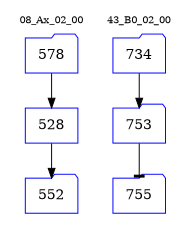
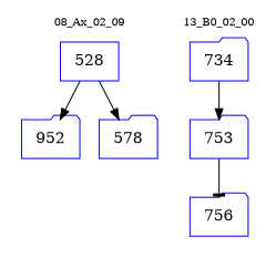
  digraph {
    node [color=blue shape=folder]
    edge [arrowhead=normal color=black]
    n1 [label=528 shape=box]
-   n2 [label=552]
+   n2 [label=952]
    n3 [label=578]
    n4 [label=753]
    n5 [label=734]
-   n6 [label=755]
+   n6 [label=756]
    subgraph cluster_1 {
      color=white
      fontsize=10
-     label="08_Ax_02_00"
+     label="08_Ax_02_09"
      n1
      n2
      n3
    }
    subgraph cluster_2 {
      color=white
      fontsize=10
-     label="43_B0_02_00"
+     label="13_B0_02_00"
      n4
      n5
      n6
    }
    n1 -> n2
-   n3 -> n1
+   n1 -> n3
    n4 -> n6 [arrowhead=tee]
    n5 -> n4
  }
